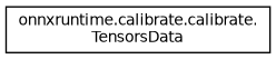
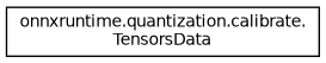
  digraph {
    rankdir=LR
-   n1 [color=black fillcolor=white fontname=Helvetica fontsize=10 height=0.2 label="onnxruntime.calibrate.calibrate.\lTensorsData" shape=record style=filled width=0.4]
+   n1 [color=black fillcolor=white fontname=Helvetica fontsize=10 height=0.2 label="onnxruntime.quantization.calibrate.\lTensorsData" shape=record style=filled width=0.4]
  }
